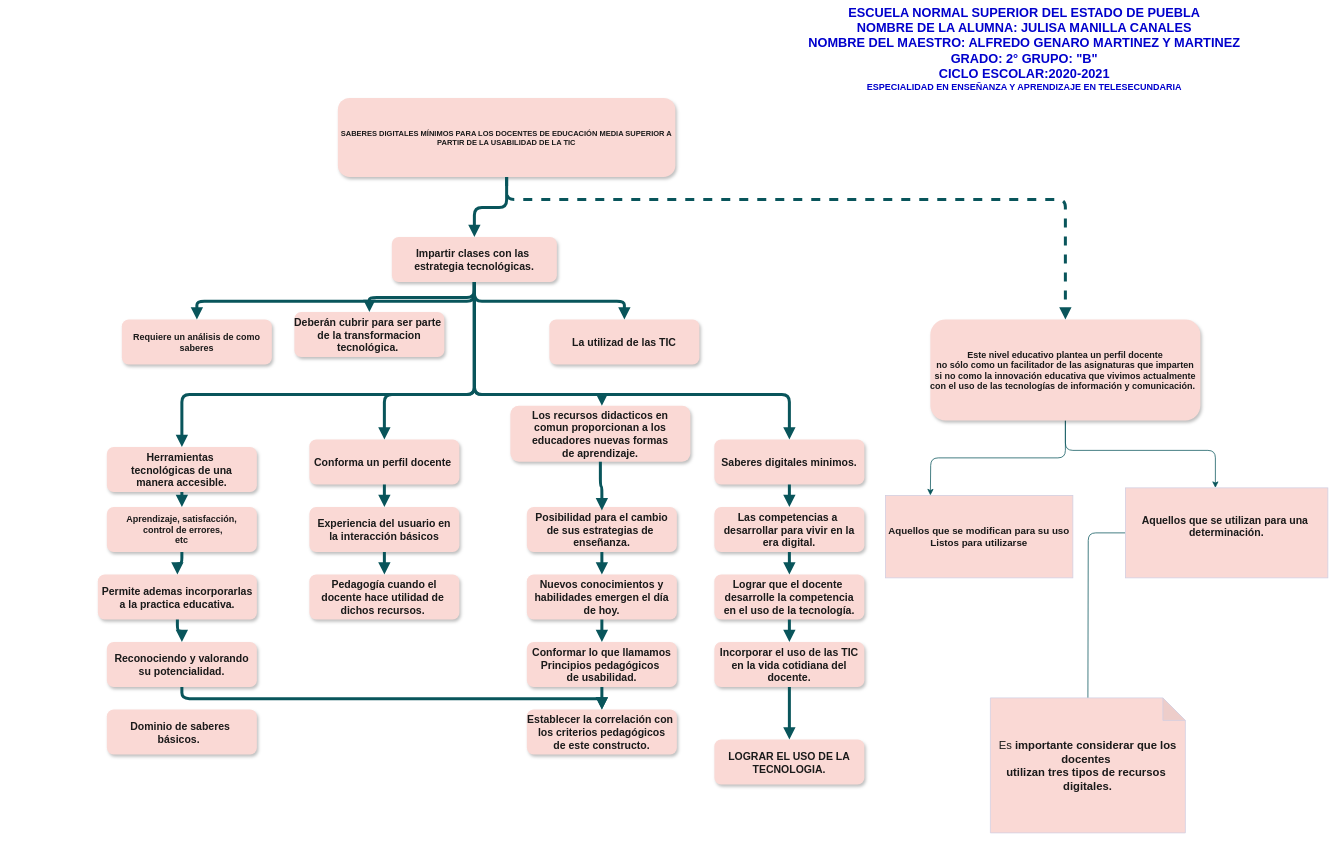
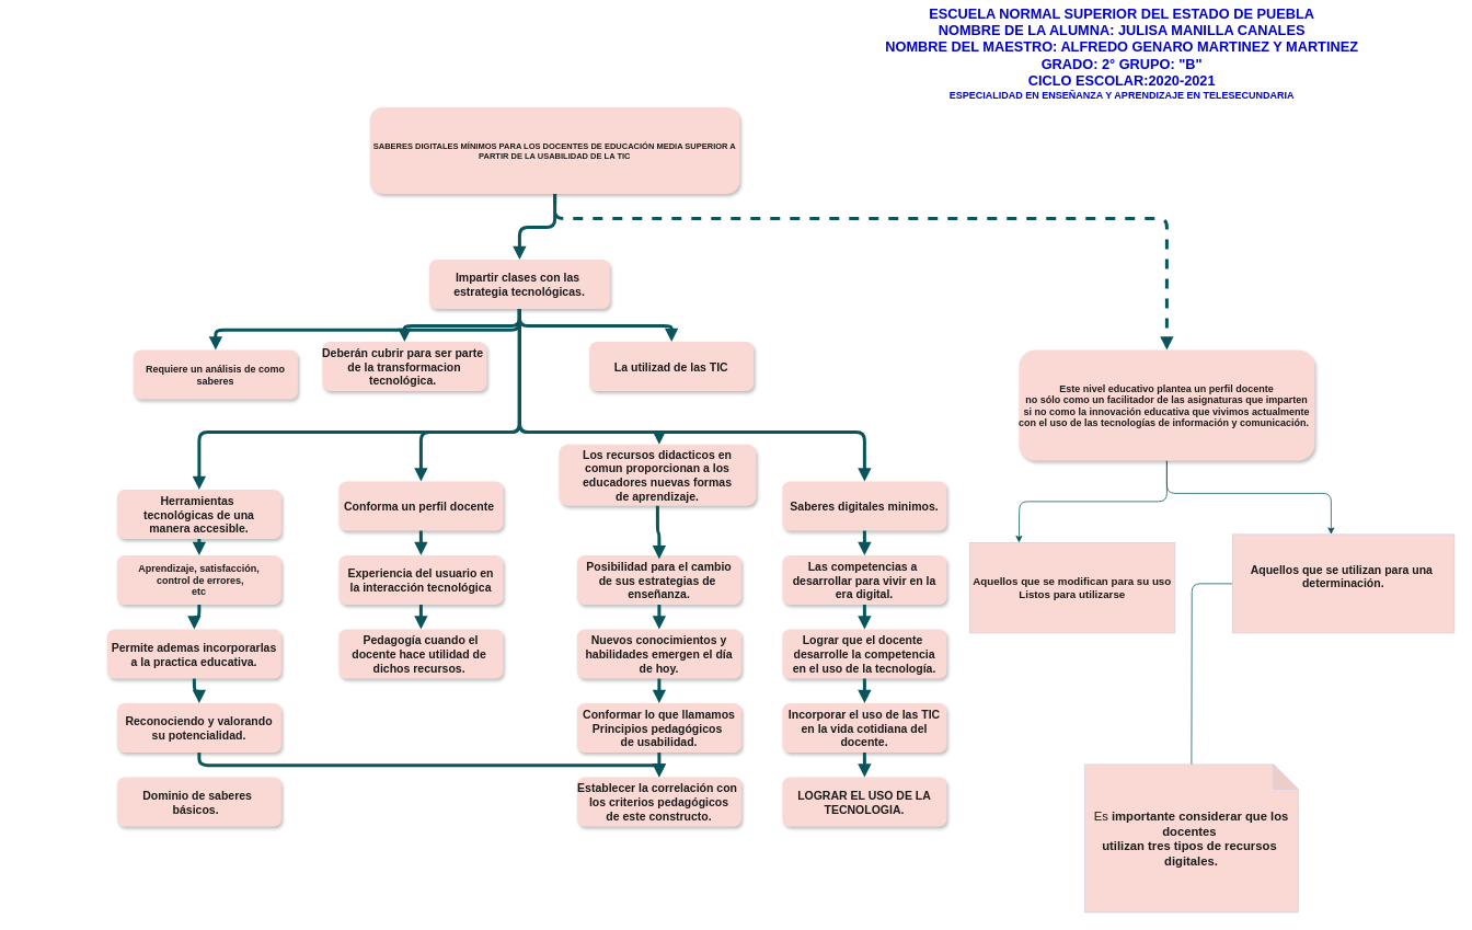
  <mxCell id="0" />
  <mxCell id="1" parent="0" />
  <mxCell id="2" value="SABERES DIGITALES MÍNIMOS PARA LOS DOCENTES DE EDUCACIÓN MEDIA SUPERIOR A&#10;PARTIR DE LA USABILIDAD DE LA TIC" style="rounded=1;strokeColor=none;shadow=1;fontStyle=1;fontSize=10;fillColor=#FAD9D5;fontColor=#1A1A1A;" parent="1" vertex="1"><mxGeometry x="450" y="130" width="450" height="105.5" as="geometry" /></mxCell>
  <mxCell id="3" value="Impartir clases con las &#10;estrategia tecnológicas." style="rounded=1;strokeColor=none;shadow=1;fontStyle=1;fontSize=14;fillColor=#FAD9D5;fontColor=#1A1A1A;" parent="1" vertex="1"><mxGeometry x="522" y="315.5" width="220" height="60" as="geometry" /></mxCell>
  <mxCell id="4" value="Requiere un análisis de como&#10;saberes" style="rounded=1;strokeColor=none;shadow=1;fontStyle=1;fontSize=12;fillColor=#FAD9D5;fontColor=#1A1A1A;" parent="1" vertex="1"><mxGeometry x="162" y="425.5" width="200" height="60" as="geometry" /></mxCell>
  <mxCell id="5" value="Deberán cubrir para ser parte &#10;de la transformacion&#10;tecnológica. " style="rounded=1;strokeColor=none;shadow=1;fontStyle=1;fontSize=14;fillColor=#FAD9D5;fontColor=#1A1A1A;" parent="1" vertex="1"><mxGeometry x="392" y="415.5" width="200" height="60" as="geometry" /></mxCell>
- <mxCell id="6" value="La utilizad de las TIC" style="rounded=1;strokeColor=none;shadow=1;fontStyle=1;fontSize=14;fillColor=#FAD9D5;fontColor=#1A1A1A;" parent="1" vertex="1"><mxGeometry x="732" y="425.5" width="200" height="60" as="geometry" /></mxCell>
+ <mxCell id="6" value="La utilizad de las TIC" style="rounded=1;strokeColor=none;shadow=1;fontStyle=1;fontSize=14;fillColor=#FAD9D5;fontColor=#1A1A1A;" parent="1" vertex="1"><mxGeometry x="717" y="415.5" width="200" height="60" as="geometry" /></mxCell>
  <mxCell id="7" style="edgeStyle=orthogonalEdgeStyle;curved=0;rounded=1;sketch=0;orthogonalLoop=1;jettySize=auto;html=1;strokeColor=#09555B;fontSize=12;fontColor=#1A1A1A;" edge="1" parent="1" source="9"><mxGeometry relative="1" as="geometry"><mxPoint x="1240" y="660" as="targetPoint" /></mxGeometry></mxCell>
  <mxCell id="8" style="edgeStyle=orthogonalEdgeStyle;curved=0;rounded=1;sketch=0;orthogonalLoop=1;jettySize=auto;html=1;exitX=0.5;exitY=1;exitDx=0;exitDy=0;strokeColor=#09555B;fontSize=12;fontColor=#1A1A1A;" edge="1" parent="1" source="9"><mxGeometry relative="1" as="geometry"><mxPoint x="1620" y="650" as="targetPoint" /><Array as="points"><mxPoint x="1420" y="600" /><mxPoint x="1620" y="600" /></Array></mxGeometry></mxCell>
  <mxCell id="9" value="Este nivel educativo plantea un perfil docente&#10;no sólo como un facilitador de las asignaturas que imparten&#10;si no como la innovación educativa que vivimos actualmente&#10;con el uso de las tecnologías de información y comunicación.  " style="rounded=1;strokeColor=none;shadow=1;fontStyle=1;fontSize=12;fillColor=#FAD9D5;fontColor=#1A1A1A;" parent="1" vertex="1"><mxGeometry x="1240" y="425.5" width="360" height="134.5" as="geometry" /></mxCell>
  <mxCell id="10" value="Herramientas &#10;tecnológicas de una&#10;manera accesible." style="rounded=1;strokeColor=none;shadow=1;fontStyle=1;fontSize=14;fillColor=#FAD9D5;fontColor=#1A1A1A;" parent="1" vertex="1"><mxGeometry x="142" y="595.5" width="200" height="60" as="geometry" /></mxCell>
  <mxCell id="11" value="Aprendizaje, satisfacción,&#10; control de errores,&#10;etc" style="rounded=1;strokeColor=none;shadow=1;fontStyle=1;fontSize=12;fillColor=#FAD9D5;fontColor=#1A1A1A;" parent="1" vertex="1"><mxGeometry x="142" y="675.5" width="200" height="60" as="geometry" /></mxCell>
  <mxCell id="12" value="Permite ademas incorporarlas&#10;a la practica educativa." style="rounded=1;strokeColor=none;shadow=1;fontStyle=1;fontSize=14;fillColor=#FAD9D5;fontColor=#1A1A1A;" parent="1" vertex="1"><mxGeometry x="130" y="765.5" width="212" height="60" as="geometry" /></mxCell>
  <mxCell id="13" value="Reconociendo y valorando&#10;su potencialidad." style="rounded=1;strokeColor=none;shadow=1;fontStyle=1;fontSize=14;fillColor=#FAD9D5;fontColor=#1A1A1A;" parent="1" vertex="1"><mxGeometry x="142" y="855.5" width="200" height="60" as="geometry" /></mxCell>
  <mxCell id="14" value="Dominio de saberes &#10;básicos.  " style="rounded=1;strokeColor=none;shadow=1;fontStyle=1;fontSize=14;fillColor=#FAD9D5;fontColor=#1A1A1A;" parent="1" vertex="1"><mxGeometry x="142" y="945.5" width="200" height="60" as="geometry" /></mxCell>
  <mxCell id="15" value="Conforma un perfil docente " style="rounded=1;strokeColor=none;shadow=1;fontStyle=1;fontSize=14;fillColor=#FAD9D5;fontColor=#1A1A1A;" parent="1" vertex="1"><mxGeometry x="412" y="585.5" width="200" height="60" as="geometry" /></mxCell>
- <mxCell id="16" value="Experiencia del usuario en&#10;la interacción básicos" style="rounded=1;strokeColor=none;shadow=1;fontStyle=1;fontSize=14;fillColor=#FAD9D5;fontColor=#1A1A1A;" parent="1" vertex="1"><mxGeometry x="412" y="675.5" width="200" height="60" as="geometry" /></mxCell>
+ <mxCell id="16" value="Experiencia del usuario en&#10;la interacción tecnológica" style="rounded=1;strokeColor=none;shadow=1;fontStyle=1;fontSize=14;fillColor=#FAD9D5;fontColor=#1A1A1A;" parent="1" vertex="1"><mxGeometry x="412" y="675.5" width="200" height="60" as="geometry" /></mxCell>
  <mxCell id="17" value="Pedagogía cuando el&#10;docente hace utilidad de &#10;dichos recursos. " style="rounded=1;strokeColor=none;shadow=1;fontStyle=1;fontSize=14;fillColor=#FAD9D5;fontColor=#1A1A1A;" parent="1" vertex="1"><mxGeometry x="412" y="765.5" width="200" height="60" as="geometry" /></mxCell>
  <mxCell id="18" value="Los recursos didacticos en&#10;comun proporcionan a los&#10;educadores nuevas formas&#10;de aprendizaje." style="rounded=1;strokeColor=none;shadow=1;fontStyle=1;fontSize=14;fillColor=#FAD9D5;fontColor=#1A1A1A;" parent="1" vertex="1"><mxGeometry x="680" y="540.5" width="240" height="74.5" as="geometry" /></mxCell>
  <mxCell id="19" value="Posibilidad para el cambio&#10;de sus estrategias de &#10;enseñanza." style="rounded=1;strokeColor=none;shadow=1;fontStyle=1;fontSize=14;fillColor=#FAD9D5;fontColor=#1A1A1A;" parent="1" vertex="1"><mxGeometry x="702" y="675.5" width="200" height="60" as="geometry" /></mxCell>
  <mxCell id="20" value="Nuevos conocimientos y&#10;habilidades emergen el día&#10;de hoy." style="rounded=1;strokeColor=none;shadow=1;fontStyle=1;fontSize=14;fillColor=#FAD9D5;fontColor=#1A1A1A;" parent="1" vertex="1"><mxGeometry x="702" y="765.5" width="200" height="60" as="geometry" /></mxCell>
  <mxCell id="21" value="Conformar lo que llamamos&#10;Principios pedagógicos &#10;de usabilidad." style="rounded=1;strokeColor=none;shadow=1;fontStyle=1;fontSize=14;fillColor=#FAD9D5;fontColor=#1A1A1A;" parent="1" vertex="1"><mxGeometry x="702" y="855.5" width="200" height="60" as="geometry" /></mxCell>
  <mxCell id="22" value="Establecer la correlación con &#10;los criterios pedagógicos&#10;de este constructo." style="rounded=1;strokeColor=none;shadow=1;fontStyle=1;fontSize=14;fillColor=#FAD9D5;fontColor=#1A1A1A;" parent="1" vertex="1"><mxGeometry x="702" y="945.5" width="200" height="60" as="geometry" /></mxCell>
  <mxCell id="23" value="Saberes digitales minimos." style="rounded=1;strokeColor=none;shadow=1;fontStyle=1;fontSize=14;fillColor=#FAD9D5;fontColor=#1A1A1A;" parent="1" vertex="1"><mxGeometry x="952" y="585.5" width="200" height="60" as="geometry" /></mxCell>
  <mxCell id="24" value="Las competencias a &#10;desarrollar para vivir en la&#10;era digital." style="rounded=1;strokeColor=none;shadow=1;fontStyle=1;fontSize=14;fillColor=#FAD9D5;fontColor=#1A1A1A;" parent="1" vertex="1"><mxGeometry x="952" y="675.5" width="200" height="60" as="geometry" /></mxCell>
  <mxCell id="25" value="Lograr que el docente &#10;desarrolle la competencia&#10;en el uso de la tecnología." style="rounded=1;strokeColor=none;shadow=1;fontStyle=1;fontSize=14;fillColor=#FAD9D5;fontColor=#1A1A1A;" parent="1" vertex="1"><mxGeometry x="952" y="765.5" width="200" height="60" as="geometry" /></mxCell>
  <mxCell id="26" value="Incorporar el uso de las TIC&#10;en la vida cotidiana del&#10;docente." style="rounded=1;strokeColor=none;shadow=1;fontStyle=1;fontSize=14;fillColor=#FAD9D5;fontColor=#1A1A1A;" parent="1" vertex="1"><mxGeometry x="952" y="855.5" width="200" height="60" as="geometry" /></mxCell>
- <mxCell id="27" value="LOGRAR EL USO DE LA&#10;TECNOLOGIA." style="rounded=1;strokeColor=none;shadow=1;fontStyle=1;fontSize=14;fillColor=#FAD9D5;fontColor=#1A1A1A;" parent="1" vertex="1"><mxGeometry x="952" y="985.5" width="200" height="60" as="geometry" /></mxCell>
+ <mxCell id="27" value="LOGRAR EL USO DE LA&#10;TECNOLOGIA." style="rounded=1;strokeColor=none;shadow=1;fontStyle=1;fontSize=14;fillColor=#FAD9D5;fontColor=#1A1A1A;" parent="1" vertex="1"><mxGeometry x="952" y="945.5" width="200" height="60" as="geometry" /></mxCell>
  <mxCell id="28" value="" style="edgeStyle=elbowEdgeStyle;elbow=vertical;strokeWidth=4;endArrow=block;endFill=1;fontStyle=1;strokeColor=#09555B;fontColor=#1A1A1A;" parent="1" source="2" target="3" edge="1"><mxGeometry x="22" y="165.5" width="100" height="100" as="geometry"><mxPoint x="-118" y="235.5" as="sourcePoint" /><mxPoint x="-18" y="135.5" as="targetPoint" /></mxGeometry></mxCell>
  <mxCell id="29" value="" style="edgeStyle=elbowEdgeStyle;elbow=vertical;strokeWidth=4;endArrow=block;endFill=1;fontStyle=1;strokeColor=#09555B;fontColor=#1A1A1A;" parent="1" source="3" target="5" edge="1"><mxGeometry x="22" y="165.5" width="100" height="100" as="geometry"><mxPoint x="-118" y="235.5" as="sourcePoint" /><mxPoint x="-18" y="135.5" as="targetPoint" /></mxGeometry></mxCell>
  <mxCell id="30" value="" style="edgeStyle=elbowEdgeStyle;elbow=vertical;strokeWidth=4;endArrow=block;endFill=1;fontStyle=1;strokeColor=#09555B;fontColor=#1A1A1A;" parent="1" source="3" target="4" edge="1"><mxGeometry x="22" y="165.5" width="100" height="100" as="geometry"><mxPoint x="-118" y="235.5" as="sourcePoint" /><mxPoint x="-18" y="135.5" as="targetPoint" /></mxGeometry></mxCell>
  <mxCell id="31" value="" style="edgeStyle=elbowEdgeStyle;elbow=vertical;strokeWidth=4;endArrow=block;endFill=1;fontStyle=1;strokeColor=#09555B;fontColor=#1A1A1A;" parent="1" source="3" target="6" edge="1"><mxGeometry x="22" y="165.5" width="100" height="100" as="geometry"><mxPoint x="-118" y="235.5" as="sourcePoint" /><mxPoint x="-18" y="135.5" as="targetPoint" /></mxGeometry></mxCell>
  <mxCell id="32" value="" style="edgeStyle=elbowEdgeStyle;elbow=vertical;strokeWidth=4;endArrow=block;endFill=1;fontStyle=1;dashed=1;strokeColor=#09555B;fontColor=#1A1A1A;" parent="1" source="2" target="9" edge="1"><mxGeometry x="22" y="165.5" width="100" height="100" as="geometry"><mxPoint x="-118" y="235.5" as="sourcePoint" /><mxPoint x="-18" y="135.5" as="targetPoint" /><Array as="points"><mxPoint x="922" y="265.5" /></Array></mxGeometry></mxCell>
  <mxCell id="33" value="" style="edgeStyle=elbowEdgeStyle;elbow=vertical;strokeWidth=4;endArrow=block;endFill=1;fontStyle=1;strokeColor=#09555B;fontColor=#1A1A1A;" parent="1" source="3" target="10" edge="1"><mxGeometry x="22" y="165.5" width="100" height="100" as="geometry"><mxPoint x="-118" y="235.5" as="sourcePoint" /><mxPoint x="-18" y="135.5" as="targetPoint" /><Array as="points"><mxPoint x="412" y="525.5" /></Array></mxGeometry></mxCell>
  <mxCell id="34" value="" style="edgeStyle=elbowEdgeStyle;elbow=vertical;strokeWidth=4;endArrow=block;endFill=1;fontStyle=1;strokeColor=#09555B;fontColor=#1A1A1A;" parent="1" source="3" target="23" edge="1"><mxGeometry x="22" y="165.5" width="100" height="100" as="geometry"><mxPoint x="-118" y="235.5" as="sourcePoint" /><mxPoint x="-18" y="135.5" as="targetPoint" /><Array as="points"><mxPoint x="832" y="525.5" /></Array></mxGeometry></mxCell>
  <mxCell id="35" value="" style="edgeStyle=elbowEdgeStyle;elbow=vertical;strokeWidth=4;endArrow=block;endFill=1;fontStyle=1;strokeColor=#09555B;fontColor=#1A1A1A;" parent="1" source="10" target="11" edge="1"><mxGeometry x="62" y="165.5" width="100" height="100" as="geometry"><mxPoint x="-78" y="235.5" as="sourcePoint" /><mxPoint x="22" y="135.5" as="targetPoint" /></mxGeometry></mxCell>
  <mxCell id="36" value="" style="edgeStyle=elbowEdgeStyle;elbow=vertical;strokeWidth=4;endArrow=block;endFill=1;fontStyle=1;strokeColor=#09555B;fontColor=#1A1A1A;" parent="1" source="11" target="12" edge="1"><mxGeometry x="62" y="175.5" width="100" height="100" as="geometry"><mxPoint x="-78" y="245.5" as="sourcePoint" /><mxPoint x="22" y="145.5" as="targetPoint" /></mxGeometry></mxCell>
  <mxCell id="37" value="" style="edgeStyle=elbowEdgeStyle;elbow=vertical;strokeWidth=4;endArrow=block;endFill=1;fontStyle=1;strokeColor=#09555B;fontColor=#1A1A1A;" parent="1" source="12" target="13" edge="1"><mxGeometry x="62" y="185.5" width="100" height="100" as="geometry"><mxPoint x="-78" y="255.5" as="sourcePoint" /><mxPoint x="22" y="155.5" as="targetPoint" /></mxGeometry></mxCell>
  <mxCell id="38" value="" style="edgeStyle=elbowEdgeStyle;elbow=vertical;strokeWidth=4;endArrow=block;endFill=1;fontStyle=1;strokeColor=#09555B;fontColor=#1A1A1A;" parent="1" source="13" target="22" edge="1"><mxGeometry x="62" y="195.5" width="100" height="100" as="geometry"><mxPoint x="-78" y="265.5" as="sourcePoint" /><mxPoint x="22" y="165.5" as="targetPoint" /></mxGeometry></mxCell>
  <mxCell id="39" value="" style="edgeStyle=elbowEdgeStyle;elbow=vertical;strokeWidth=4;endArrow=block;endFill=1;fontStyle=1;strokeColor=#09555B;fontColor=#1A1A1A;" parent="1" source="15" target="16" edge="1"><mxGeometry x="62" y="165.5" width="100" height="100" as="geometry"><mxPoint x="-78" y="235.5" as="sourcePoint" /><mxPoint x="22" y="135.5" as="targetPoint" /></mxGeometry></mxCell>
  <mxCell id="40" value="" style="edgeStyle=elbowEdgeStyle;elbow=vertical;strokeWidth=4;endArrow=block;endFill=1;fontStyle=1;strokeColor=#09555B;fontColor=#1A1A1A;" parent="1" source="16" target="17" edge="1"><mxGeometry x="62" y="175.5" width="100" height="100" as="geometry"><mxPoint x="-78" y="245.5" as="sourcePoint" /><mxPoint x="22" y="145.5" as="targetPoint" /></mxGeometry></mxCell>
  <mxCell id="41" value="" style="edgeStyle=elbowEdgeStyle;elbow=vertical;strokeWidth=4;endArrow=block;endFill=1;fontStyle=1;strokeColor=#09555B;fontColor=#1A1A1A;" parent="1" source="18" edge="1"><mxGeometry x="72" y="165.5" width="100" height="100" as="geometry"><mxPoint x="-68" y="235.5" as="sourcePoint" /><mxPoint x="802" y="680" as="targetPoint" /></mxGeometry></mxCell>
  <mxCell id="42" value="" style="edgeStyle=elbowEdgeStyle;elbow=vertical;strokeWidth=4;endArrow=block;endFill=1;fontStyle=1;strokeColor=#09555B;fontColor=#1A1A1A;" parent="1" source="19" target="20" edge="1"><mxGeometry x="72" y="175.5" width="100" height="100" as="geometry"><mxPoint x="-68" y="245.5" as="sourcePoint" /><mxPoint x="32" y="145.5" as="targetPoint" /></mxGeometry></mxCell>
  <mxCell id="43" value="" style="edgeStyle=elbowEdgeStyle;elbow=vertical;strokeWidth=4;endArrow=block;endFill=1;fontStyle=1;strokeColor=#09555B;fontColor=#1A1A1A;" parent="1" source="20" target="21" edge="1"><mxGeometry x="72" y="185.5" width="100" height="100" as="geometry"><mxPoint x="-68" y="255.5" as="sourcePoint" /><mxPoint x="32" y="155.5" as="targetPoint" /></mxGeometry></mxCell>
  <mxCell id="44" value="" style="edgeStyle=elbowEdgeStyle;elbow=vertical;strokeWidth=4;endArrow=block;endFill=1;fontStyle=1;strokeColor=#09555B;fontColor=#1A1A1A;" parent="1" source="21" target="22" edge="1"><mxGeometry x="72" y="195.5" width="100" height="100" as="geometry"><mxPoint x="-68" y="265.5" as="sourcePoint" /><mxPoint x="32" y="165.5" as="targetPoint" /></mxGeometry></mxCell>
  <mxCell id="45" value="" style="edgeStyle=elbowEdgeStyle;elbow=vertical;strokeWidth=4;endArrow=block;endFill=1;fontStyle=1;strokeColor=#09555B;fontColor=#1A1A1A;" parent="1" source="23" target="24" edge="1"><mxGeometry x="72" y="165.5" width="100" height="100" as="geometry"><mxPoint x="-68" y="235.5" as="sourcePoint" /><mxPoint x="32" y="135.5" as="targetPoint" /></mxGeometry></mxCell>
  <mxCell id="46" value="" style="edgeStyle=elbowEdgeStyle;elbow=vertical;strokeWidth=4;endArrow=block;endFill=1;fontStyle=1;strokeColor=#09555B;fontColor=#1A1A1A;" parent="1" source="24" target="25" edge="1"><mxGeometry x="72" y="175.5" width="100" height="100" as="geometry"><mxPoint x="-68" y="245.5" as="sourcePoint" /><mxPoint x="32" y="145.5" as="targetPoint" /></mxGeometry></mxCell>
  <mxCell id="47" value="" style="edgeStyle=elbowEdgeStyle;elbow=vertical;strokeWidth=4;endArrow=block;endFill=1;fontStyle=1;strokeColor=#09555B;fontColor=#1A1A1A;" parent="1" source="25" target="26" edge="1"><mxGeometry x="72" y="185.5" width="100" height="100" as="geometry"><mxPoint x="-68" y="255.5" as="sourcePoint" /><mxPoint x="32" y="155.5" as="targetPoint" /></mxGeometry></mxCell>
  <mxCell id="48" value="" style="edgeStyle=elbowEdgeStyle;elbow=vertical;strokeWidth=4;endArrow=block;endFill=1;fontStyle=1;strokeColor=#09555B;fontColor=#1A1A1A;" parent="1" source="26" target="27" edge="1"><mxGeometry x="72" y="195.5" width="100" height="100" as="geometry"><mxPoint x="-68" y="265.5" as="sourcePoint" /><mxPoint x="32" y="165.5" as="targetPoint" /></mxGeometry></mxCell>
  <mxCell id="49" value="" style="edgeStyle=elbowEdgeStyle;elbow=vertical;strokeWidth=4;endArrow=block;endFill=1;fontStyle=1;strokeColor=#09555B;fontColor=#1A1A1A;" parent="1" source="3" target="15" edge="1"><mxGeometry x="22" y="165.5" width="100" height="100" as="geometry"><mxPoint x="-118" y="235.5" as="sourcePoint" /><mxPoint x="-18" y="135.5" as="targetPoint" /><Array as="points"><mxPoint x="512" y="525.5" /></Array></mxGeometry></mxCell>
  <mxCell id="50" value="" style="edgeStyle=elbowEdgeStyle;elbow=vertical;strokeWidth=4;endArrow=block;endFill=1;fontStyle=1;strokeColor=#09555B;fontColor=#1A1A1A;" parent="1" source="3" target="18" edge="1"><mxGeometry x="22" y="165.5" width="100" height="100" as="geometry"><mxPoint x="-118" y="235.5" as="sourcePoint" /><mxPoint x="-18" y="135.5" as="targetPoint" /><Array as="points"><mxPoint x="802" y="525.5" /></Array></mxGeometry></mxCell>
  <mxCell id="51" value="&lt;b style=&quot;font-weight: normal&quot; id=&quot;docs-internal-guid-cfe33880-7fff-56b7-d10a-62c3b7774e56&quot;&gt;&lt;span style=&quot;font-size: 22pt; font-family: calibri, sans-serif; color: rgb(192, 0, 0); background-color: transparent; font-weight: 700; font-style: normal; font-variant: normal; text-decoration: none; vertical-align: baseline;&quot;&gt;&lt;span style=&quot;border: none ; display: inline-block ; overflow: hidden ; width: 175px ; height: 175px&quot;&gt;&lt;img src=&quot;https://lh3.googleusercontent.com/jr_8Dxa4Ncj8T6o_-i6uDv2jF2OKslL8SlBJXdMhyBxnyDqUWF0vUfJ9GYzretOVHRamShLz1BjWDXPYUpYBq9j3ny80-M0h5H5tC3mUy7QSAxntCrIZosU8z4tbLNGz9sjoT8fcRiBtmcNDOg&quot; width=&quot;175&quot; height=&quot;175&quot; style=&quot;margin-left: 0px ; margin-top: 0px&quot;&gt;&lt;/span&gt;&lt;/span&gt;&lt;/b&gt;" style="text;whiteSpace=wrap;html=1;fontColor=#1A1A1A;" vertex="1" parent="1"><mxGeometry x="20" y="20" width="210" height="190" as="geometry" /></mxCell>
  <mxCell id="52" value="&lt;b&gt;&lt;font style=&quot;font-size: 13px&quot;&gt;Aquellos que se modifican para su uso&lt;br&gt;Listos para utilizarse&lt;br&gt;&lt;/font&gt;&lt;/b&gt;" style="whiteSpace=wrap;html=1;rounded=0;sketch=0;strokeColor=#D0CEE2;fillColor=#FAD9D5;fontSize=12;fontColor=#1A1A1A;" vertex="1" parent="1"><mxGeometry x="1180" y="660" width="250" height="110" as="geometry" /></mxCell>
  <mxCell id="53" style="edgeStyle=orthogonalEdgeStyle;curved=0;rounded=1;sketch=0;orthogonalLoop=1;jettySize=auto;html=1;strokeColor=#09555B;fontColor=#1A1A1A;" edge="1" parent="1" source="54"><mxGeometry relative="1" as="geometry"><mxPoint x="1450" y="950" as="targetPoint" /></mxGeometry></mxCell>
  <mxCell id="54" value="&lt;b style=&quot;font-size: 14px&quot;&gt;Aquellos que se utilizan para una&amp;nbsp;&lt;br&gt;determinación.&lt;br&gt;&lt;br&gt;&lt;/b&gt;" style="whiteSpace=wrap;html=1;rounded=0;sketch=0;strokeColor=#D0CEE2;fillColor=#FAD9D5;fontSize=12;fontColor=#1A1A1A;" vertex="1" parent="1"><mxGeometry x="1500" y="650" width="270" height="120" as="geometry" /></mxCell>
  <mxCell id="55" value="&lt;font style=&quot;font-size: 15px&quot;&gt;Es&lt;/font&gt;&lt;b style=&quot;font-size: 15px&quot;&gt;&lt;font style=&quot;font-size: 15px&quot;&gt;&amp;nbsp;importante considerar que los docentes&amp;nbsp;&lt;br&gt;utilizan tres tipos de recursos&amp;nbsp;&lt;br&gt;digitales.&lt;/font&gt;&lt;br&gt;&lt;/b&gt;" style="shape=note;whiteSpace=wrap;html=1;backgroundOutline=1;darkOpacity=0.05;rounded=0;sketch=0;strokeColor=#D0CEE2;fillColor=#FAD9D5;fontColor=#1A1A1A;" vertex="1" parent="1"><mxGeometry x="1320" y="930" width="260" height="180" as="geometry" /></mxCell>
  <mxCell id="56" value="&lt;b&gt;&lt;font color=&quot;#0000cc&quot;&gt;&lt;span style=&quot;font-size: 17px&quot;&gt;ESCUELA NORMAL SUPERIOR DEL ESTADO DE PUEBLA&lt;br&gt;NOMBRE DE LA ALUMNA: JULISA MANILLA CANALES&lt;br&gt;NOMBRE DEL MAESTRO: ALFREDO GENARO MARTINEZ Y MARTINEZ&lt;br&gt;GRADO: 2° GRUPO: &quot;B&quot;&lt;br&gt;CICLO ESCOLAR:2020-2021&lt;br&gt;&lt;/span&gt;ESPECIALIDAD EN ENSEÑANZA Y APRENDIZAJE EN TELESECUNDARIA&lt;/font&gt;&lt;/b&gt;" style="text;html=1;align=center;verticalAlign=middle;resizable=0;points=[];autosize=1;fontColor=#1A1A1A;" vertex="1" parent="1"><mxGeometry x="1070" y="20" width="590" height="90" as="geometry" /></mxCell>
